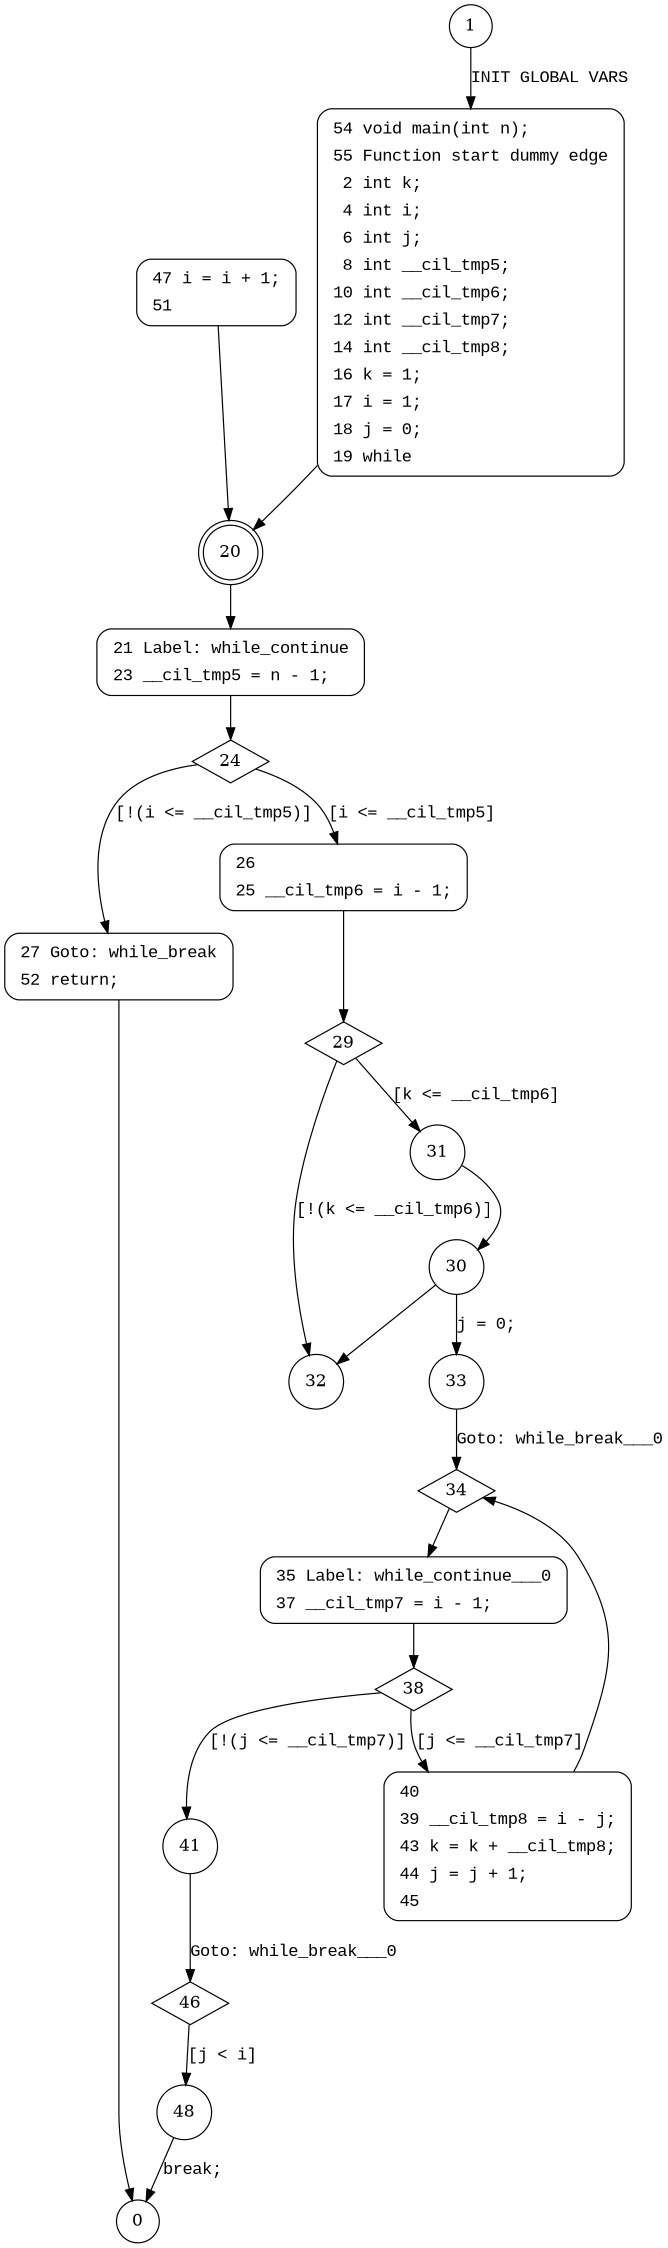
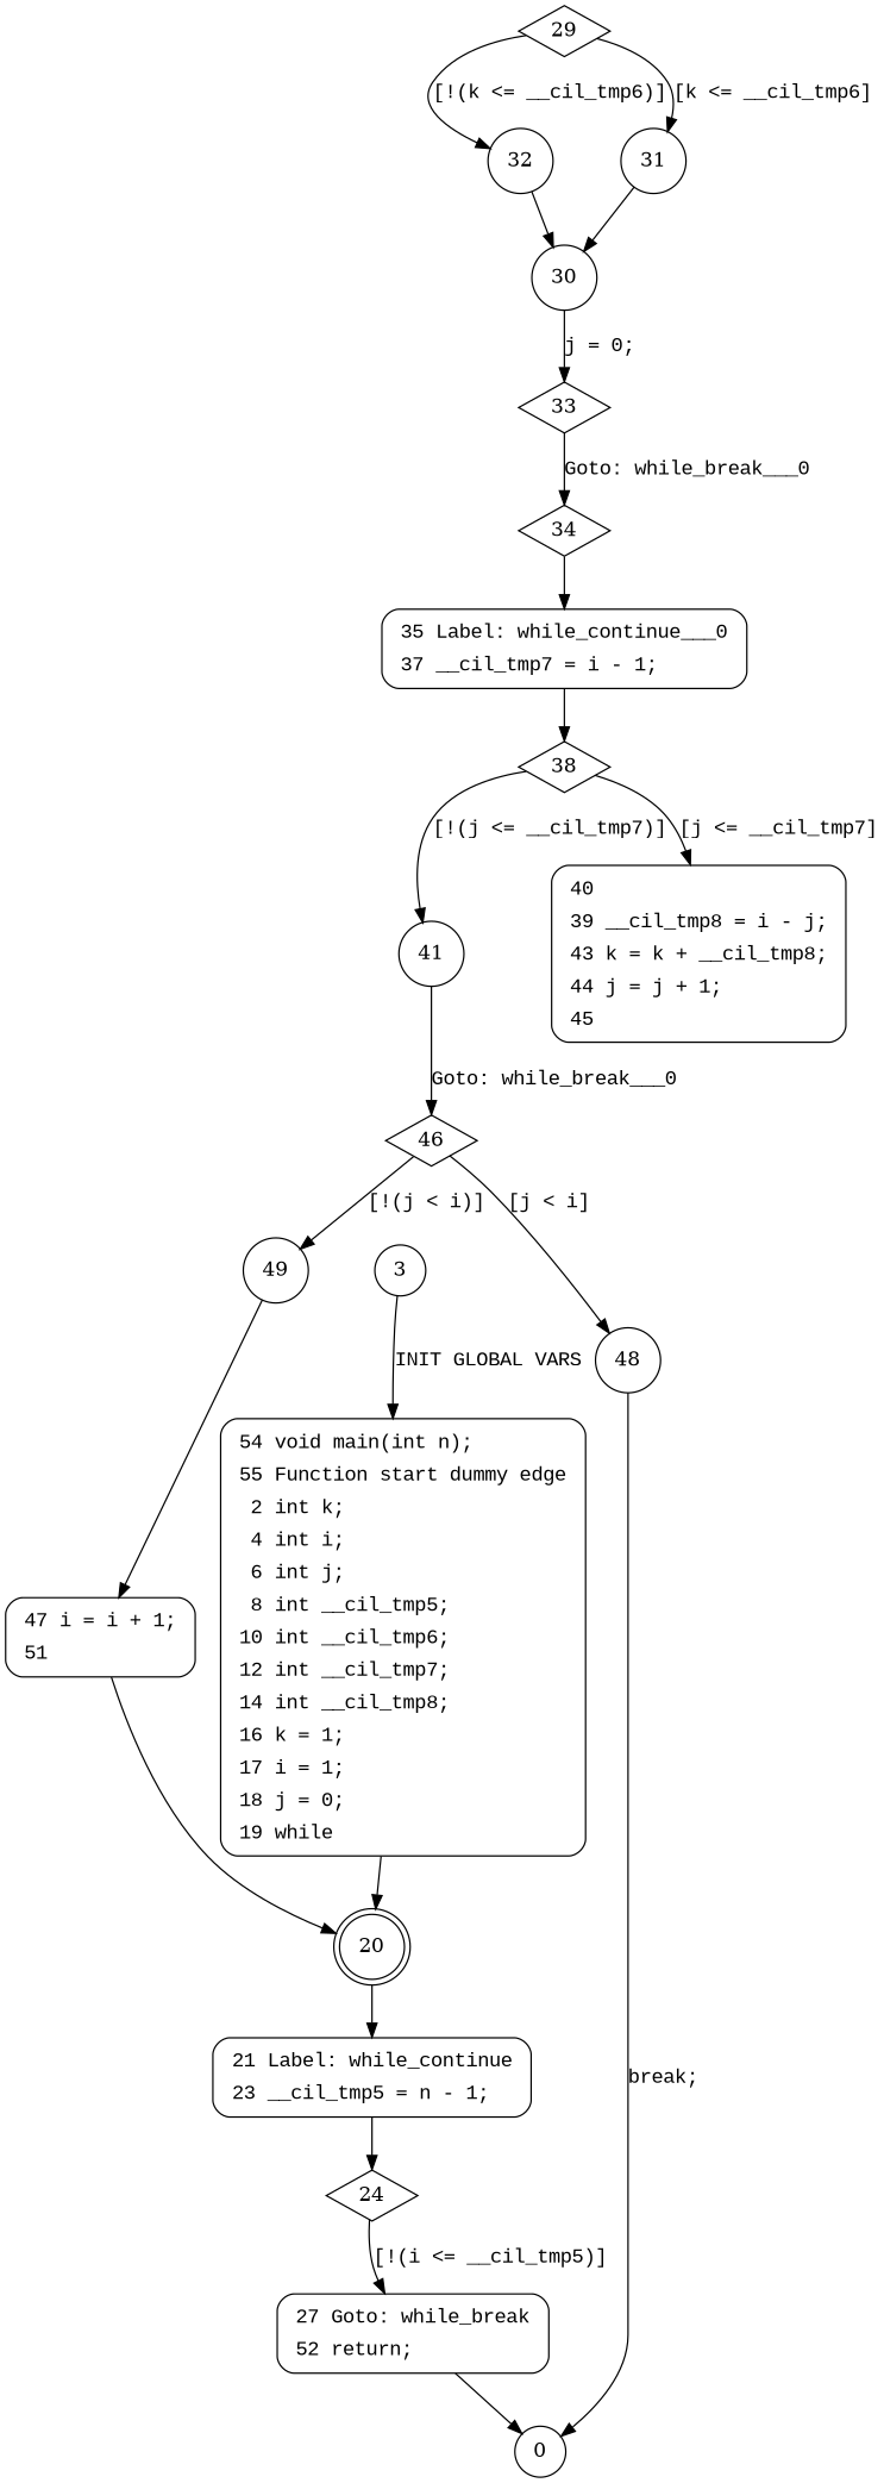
  digraph {
    node [shape=circle]
    edge [fontname="Courier New"]
    n1 [fillcolor=white fontname="Courier New" label=<<table border="0" cellborder="0" cellpadding="3" bgcolor="white"><tr><td align="right">54</td><td align="left">void main(int n);</td></tr><tr><td align="right">55</td><td align="left">Function start dummy edge</td></tr><tr><td align="right">2</td><td align="left">int k;</td></tr><tr><td align="right">4</td><td align="left">int i;</td></tr><tr><td align="right">6</td><td align="left">int j;</td></tr><tr><td align="right">8</td><td align="left">int __cil_tmp5;</td></tr><tr><td align="right">10</td><td align="left">int __cil_tmp6;</td></tr><tr><td align="right">12</td><td align="left">int __cil_tmp7;</td></tr><tr><td align="right">14</td><td align="left">int __cil_tmp8;</td></tr><tr><td align="right">16</td><td align="left">k = 1;</td></tr><tr><td align="right">17</td><td align="left">i = 1;</td></tr><tr><td align="right">18</td><td align="left">j = 0;</td></tr><tr><td align="right">19</td><td align="left">while</td></tr></table>> penwidth=1 shape=Mrecord style="filled,bold"]
-   1
+   1 [label=3]
    20 [shape=doublecircle]
    n4 [fillcolor=white fontname="Courier New" label=<<table border="0" cellborder="0" cellpadding="3" bgcolor="white"><tr><td align="right">21</td><td align="left">Label: while_continue</td></tr><tr><td align="right">23</td><td align="left">__cil_tmp5 = n - 1;</td></tr></table>> penwidth=1 shape=Mrecord style="filled,bold"]
    24 [shape=diamond]
    n6 [fillcolor=white fontname="Courier New" label=<<table border="0" cellborder="0" cellpadding="3" bgcolor="white"><tr><td align="right">27</td><td align="left">Goto: while_break</td></tr><tr><td align="right">52</td><td align="left">return;</td></tr></table>> penwidth=1 shape=Mrecord style="filled,bold"]
-   n7 [fillcolor=white fontname="Courier New" label=<<table border="0" cellborder="0" cellpadding="3" bgcolor="white"><tr><td align="right">26</td><td align="left"></td></tr><tr><td align="right">25</td><td align="left">__cil_tmp6 = i - 1;</td></tr></table>> penwidth=1 shape=Mrecord style="filled,bold"]
    0
    29 [shape=diamond]
    32
    31
    30
-   33
+   33 [shape=diamond]
    34 [shape=diamond]
    n15 [fillcolor=white fontname="Courier New" label=<<table border="0" cellborder="0" cellpadding="3" bgcolor="white"><tr><td align="right">35</td><td align="left">Label: while_continue___0</td></tr><tr><td align="right">37</td><td align="left">__cil_tmp7 = i - 1;</td></tr></table>> penwidth=1 shape=Mrecord style="filled,bold"]
    38 [shape=diamond]
    41
    n18 [fillcolor=white fontname="Courier New" label=<<table border="0" cellborder="0" cellpadding="3" bgcolor="white"><tr><td align="right">40</td><td align="left"></td></tr><tr><td align="right">39</td><td align="left">__cil_tmp8 = i - j;</td></tr><tr><td align="right">43</td><td align="left">k = k + __cil_tmp8;</td></tr><tr><td align="right">44</td><td align="left">j = j + 1;</td></tr><tr><td align="right">45</td><td align="left"></td></tr></table>> penwidth=1 shape=Mrecord style="filled,bold"]
    46 [shape=diamond]
+   49
    48
    n22 [fillcolor=white fontname="Courier New" label=<<table border="0" cellborder="0" cellpadding="3" bgcolor="white"><tr><td align="right">47</td><td align="left">i = i + 1;</td></tr><tr><td align="right">51</td><td align="left"></td></tr></table>> penwidth=1 shape=Mrecord style="filled,bold"]
    n1 -> 20 [fontname=""]
    1 -> n1 [label="INIT GLOBAL VARS"]
    20 -> n4
    n4 -> 24 [fontname=""]
    24 -> n6 [label="[!(i <= __cil_tmp5)]"]
-   24 -> n7 [label="[i <= __cil_tmp5]"]
    n6 -> 0 [fontname=""]
-   n7 -> 29 [fontname=""]
    29 -> 32 [label="[!(k <= __cil_tmp6)]"]
    29 -> 31 [label="[k <= __cil_tmp6]"]
-   30 -> 32
+   32 -> 30
    31 -> 30
    30 -> 33 [label="j = 0;"]
    33 -> 34 [label="Goto: while_break___0"]
    34 -> n15
    n15 -> 38 [fontname=""]
    38 -> 41 [label="[!(j <= __cil_tmp7)]"]
    38 -> n18 [label="[j <= __cil_tmp7]"]
    41 -> 46 [label="Goto: while_break___0"]
-   n18 -> 34 [fontname=""]
+   46 -> 49 [label="[!(j < i)]"]
    46 -> 48 [label="[j < i]"]
+   49 -> n22
    48 -> 0 [label="break;"]
    n22 -> 20 [fontname=""]
  }
